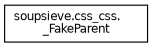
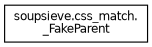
  digraph {
    rankdir=LR
    fontname="DejaVu Sans"
-   n1 [color=black fillcolor=white fontname="DejaVu Sans" fontsize=10 height=0.2 label="soupsieve.css_css.\l_FakeParent" shape=record style=filled width=0.4]
+   n1 [color=black fillcolor=white fontname="DejaVu Sans" fontsize=10 height=0.2 label="soupsieve.css_match.\l_FakeParent" shape=record style=filled width=0.4]
  }
